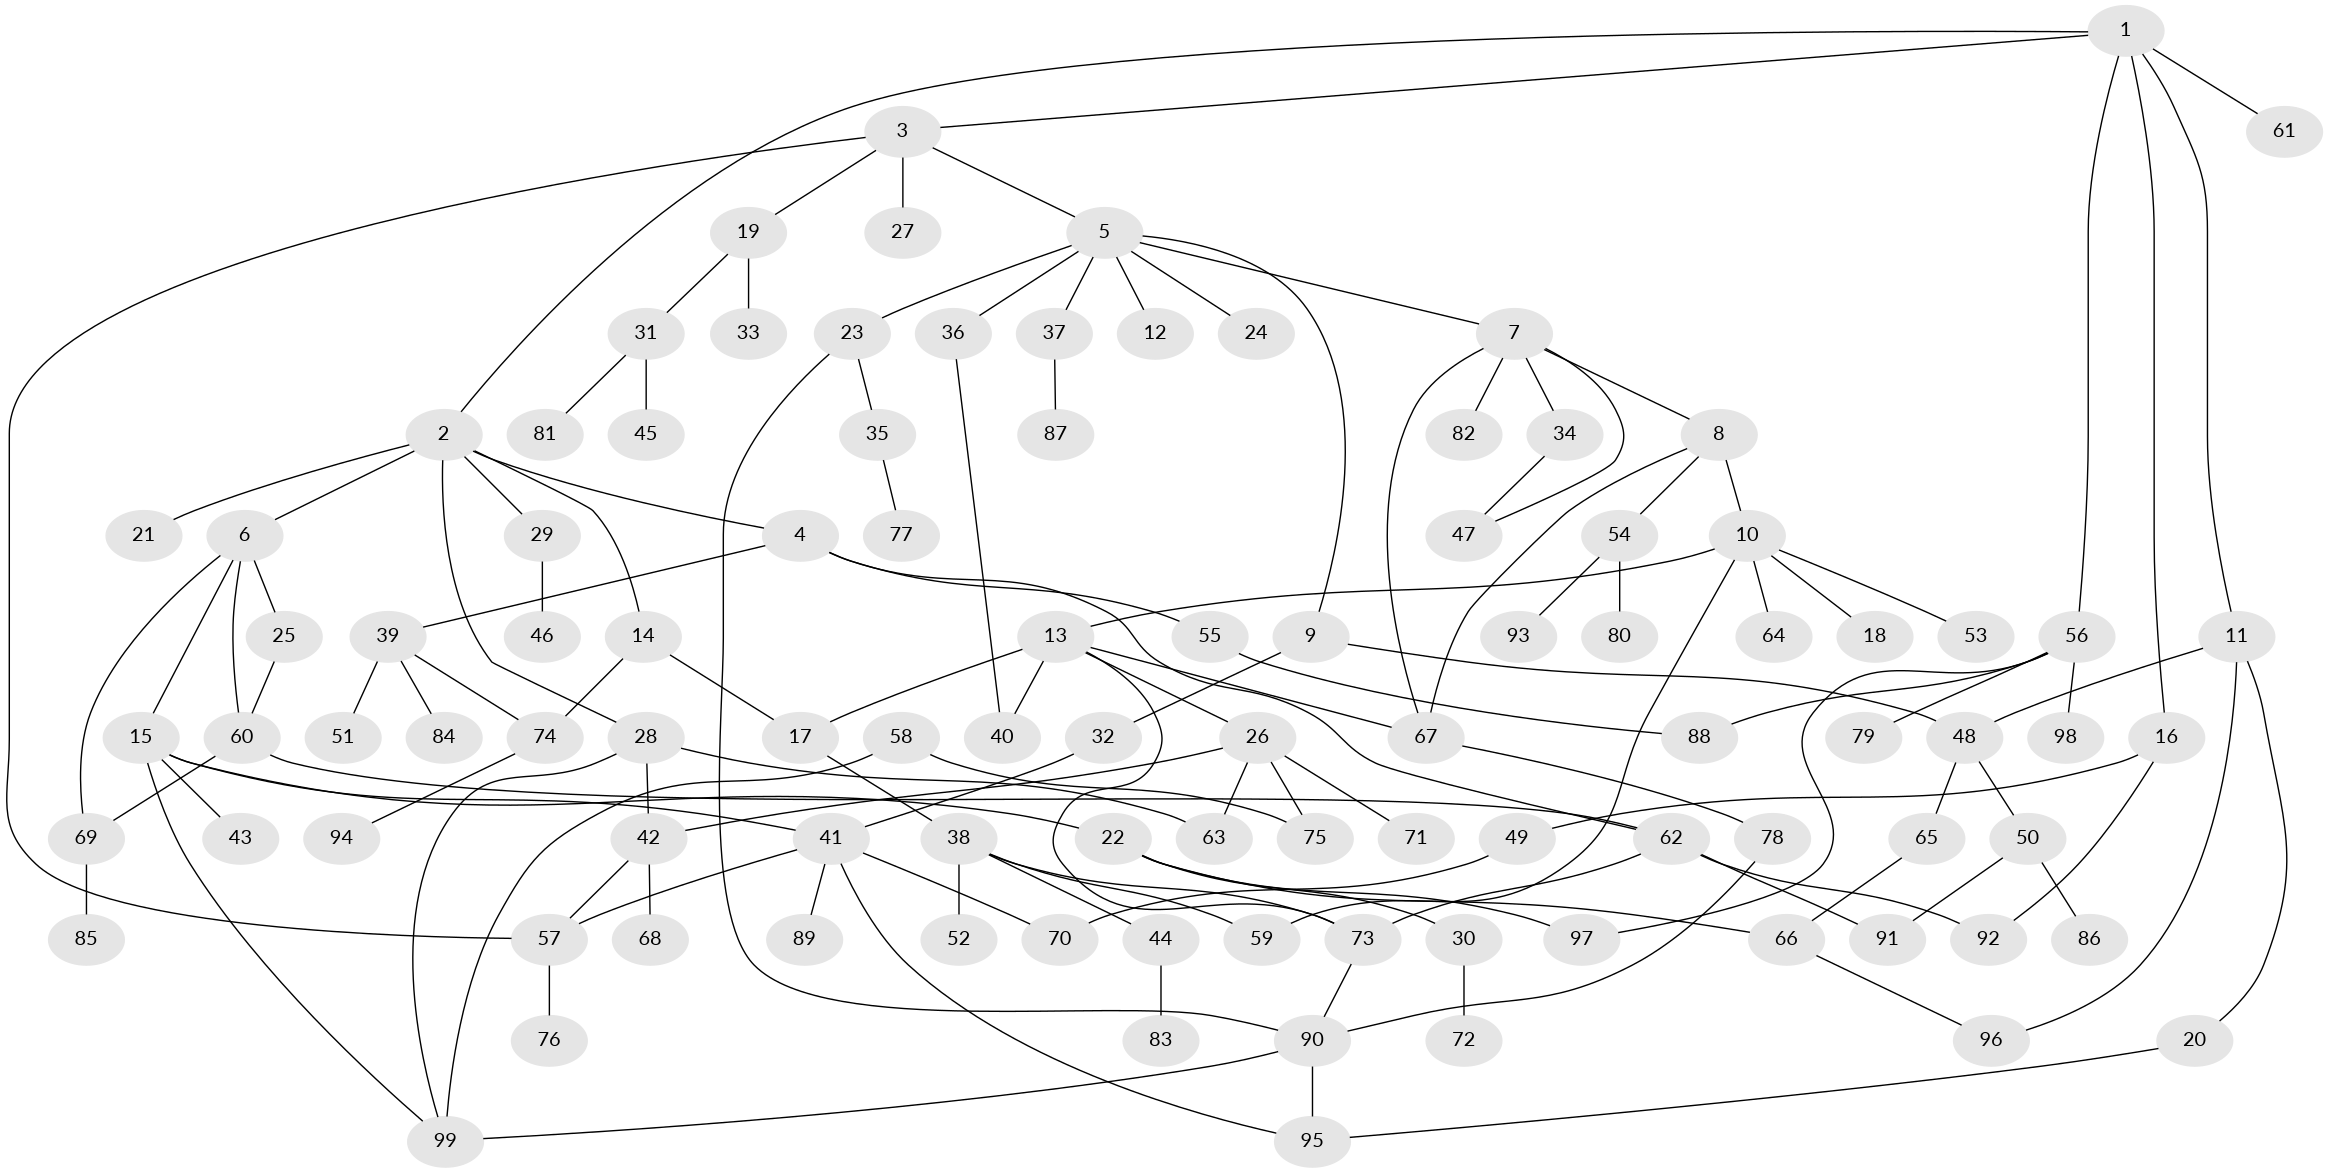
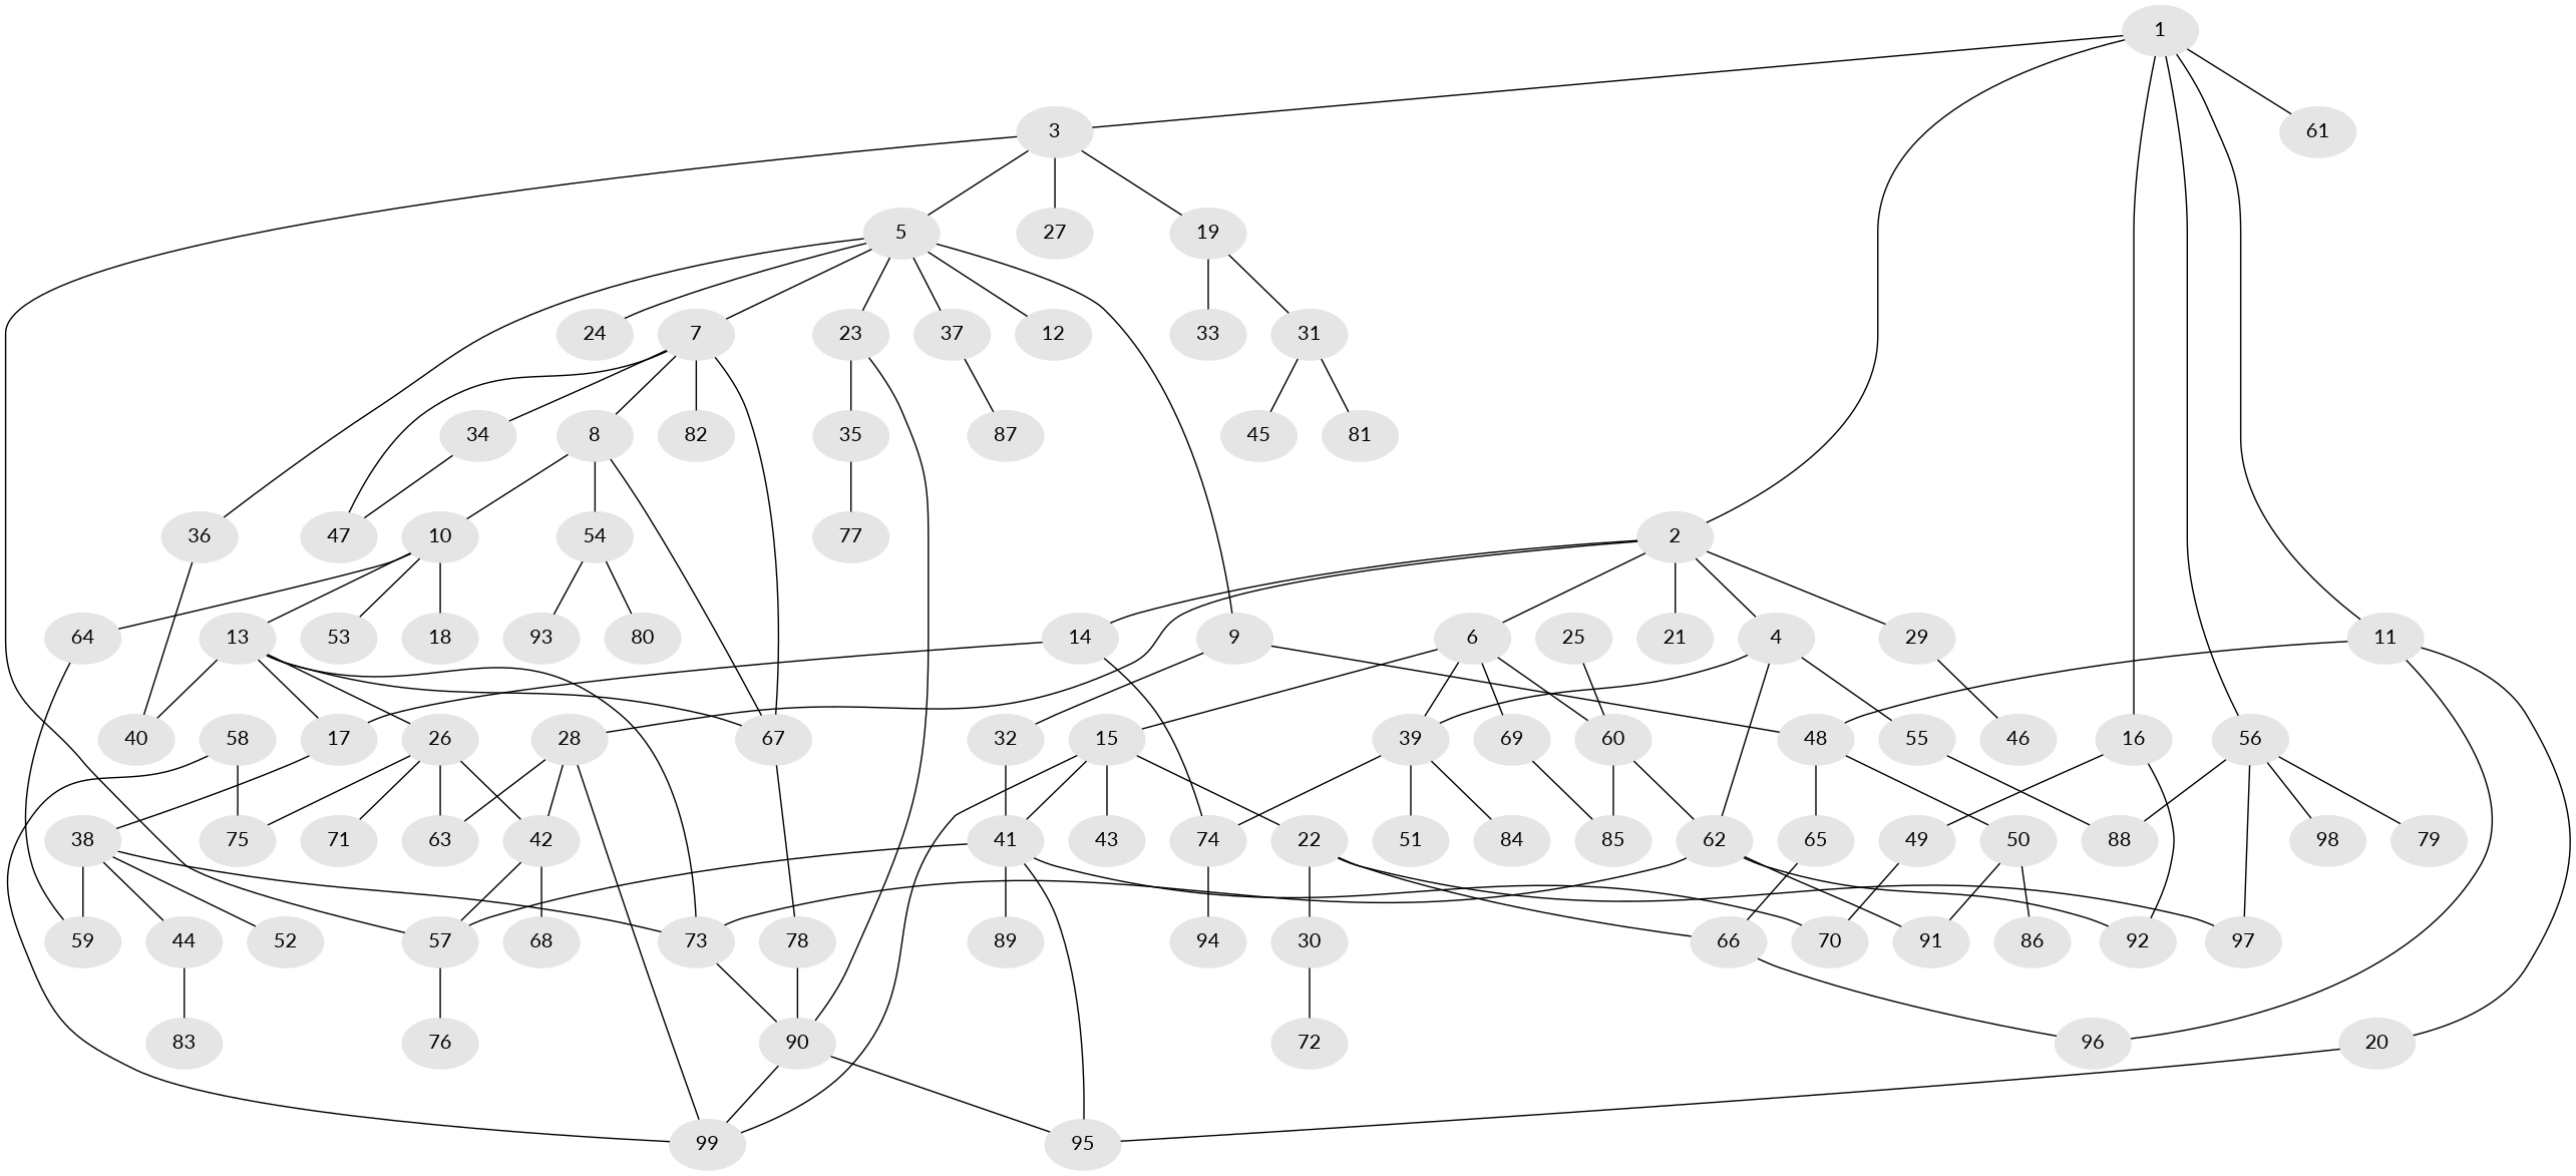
  graph {
    fontname=Lato
    node [color=gray90 fontname=Lato style=filled]
    edge [fontname=Lato]
    1
    2
    3
    11
    16
    56
    61
    4
    6
    14
    21
    28
    29
    5
    19
    27
    57
    48
    20
    96
    49
    92
    97
    88
    79
    98
    39
    55
    62
    15
    25
    69
    60
    17
    74
    99
    42
    63
    46
    7
    9
    12
    23
    24
    36
    37
    31
    33
    76
    84
    51
    73
    91
    8
    34
    67
    82
    47
    32
    35
    90
    40
    87
    22
    41
    43
    58
    75
    85
    10
    54
    78
    13
    18
    53
    59
    64
    80
    93
    50
    65
    26
    95
    38
    71
    94
    30
    66
    70
    89
    44
    52
    45
    81
    72
    77
    68
    83
    86
    1 -- 2
    1 -- 3
    1 -- 11
    1 -- 16
    1 -- 56
    1 -- 61
    2 -- 4
    2 -- 6
    2 -- 14
    2 -- 21
    2 -- 28
    2 -- 29
    3 -- 5
    3 -- 19
    3 -- 27
    3 -- 57
    11 -- 48
    11 -- 20
    11 -- 96
    16 -- 49
    16 -- 92
    56 -- 97
    56 -- 88
    56 -- 79
    56 -- 98
    4 -- 39
    4 -- 55
    4 -- 62
    6 -- 15
-   6 -- 25
+   6 -- 39
    6 -- 69
    6 -- 60
    14 -- 17
    14 -- 74
    28 -- 99
    28 -- 42
    28 -- 63
    29 -- 46
    5 -- 7
    5 -- 9
    5 -- 12
    5 -- 23
    5 -- 24
    5 -- 36
    5 -- 37
    19 -- 31
    19 -- 33
    57 -- 76
    48 -- 50
    48 -- 65
    20 -- 95
    49 -- 70
    39 -- 74
    39 -- 84
    39 -- 51
    55 -- 88
    62 -- 92
    62 -- 73
    62 -- 91
    15 -- 99
    15 -- 22
    15 -- 41
    15 -- 43
    25 -- 60
    69 -- 85
    60 -- 62
-   60 -- 69
+   60 -- 85
    17 -- 38
    74 -- 94
    42 -- 57
    42 -- 68
    7 -- 8
    7 -- 34
    7 -- 67
    7 -- 82
    7 -- 47
    9 -- 48
    9 -- 32
    23 -- 35
    23 -- 90
    36 -- 40
    37 -- 87
    31 -- 45
    31 -- 81
    73 -- 90
    8 -- 67
    8 -- 10
    8 -- 54
    34 -- 47
    67 -- 78
    32 -- 41
    35 -- 77
    90 -- 99
    90 -- 95
    22 -- 97
    22 -- 30
    22 -- 66
    41 -- 57
    41 -- 95
    41 -- 70
    41 -- 89
    58 -- 99
    58 -- 75
    10 -- 13
    10 -- 18
    10 -- 53
-   10 -- 59
+   64 -- 59
    10 -- 64
    54 -- 80
    54 -- 93
    78 -- 90
    13 -- 17
    13 -- 73
    13 -- 67
    13 -- 40
    13 -- 26
    50 -- 91
    50 -- 86
    65 -- 66
    26 -- 42
    26 -- 63
    26 -- 75
    26 -- 71
    38 -- 73
    38 -- 59
    38 -- 44
    38 -- 52
    30 -- 72
    66 -- 96
    44 -- 83
  }
